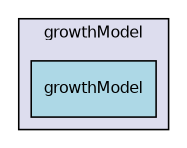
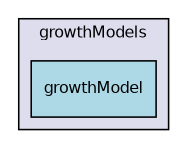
  digraph {
    compound=true
    rankdir=LR
    n1 [fillcolor=lightblue fontname=Helvetica fontsize=10 label=growthModel pencolor=black shape=box style=filled]
    subgraph cluster_1 {
      bgcolor="#ddddee"
      fontname=Helvetica
      fontsize=10
-     label=growthModel
+     label=growthModels
      pencolor=black
      n1
    }
  }
